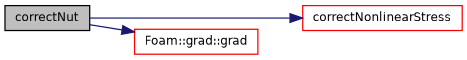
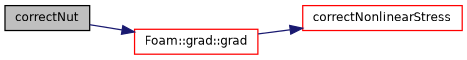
  digraph {
    fontname="DejaVu Sans"
    rankdir=LR
    node [color=red fontname="DejaVu Sans" fontsize=10 shape=record]
    edge [color=midnightblue fontname="DejaVu Sans" fontsize=10 labelfontname=Helvetica labelfontsize=10 style=solid]
    n1 [color=black fillcolor=grey75 fontcolor=black height=0.2 label=correctNut style=filled width=0.4]
    n2 [height=0.2 label=correctNonlinearStress width=0.4]
    n3 [height=0.2 label="Foam::grad::grad" width=0.4]
-   n1 -> n2
+   n3 -> n2
    n1 -> n3
  }
